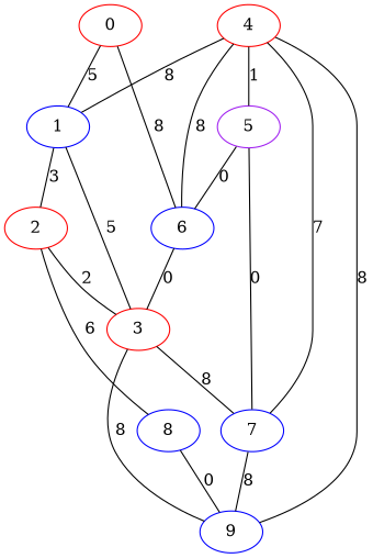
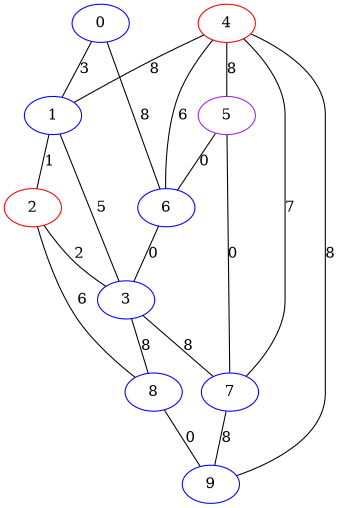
  graph {
    node [color=blue weight=1]
    1
-   0 [color=red]
+   0
    6 [weight=3]
    2 [color=red]
-   3 [color=red]
+   3
    8 [weight=3]
    7 [weight=3]
    9 [weight=3]
    4 [color=red]
    5 [color=purple weight=4]
-   1 -- 2 [label=3]
+   1 -- 2 [label=1]
    1 -- 3 [label=5]
-   0 -- 1 [label=5]
+   0 -- 1 [label=3]
    0 -- 6 [label=8]
    6 -- 3 [label=0]
    2 -- 3 [label=2]
    2 -- 8 [label=6]
    3 -- 7 [label=8]
-   3 -- 9 [label=8]
+   3 -- 8 [label=8]
    8 -- 9 [label=0]
    7 -- 9 [label=8]
    4 -- 1 [label=8]
-   4 -- 6 [label=8]
+   4 -- 6 [label=6]
    4 -- 7 [label=7]
    4 -- 9 [label=8]
-   4 -- 5 [label=1]
+   4 -- 5 [label=8]
    5 -- 6 [label=0]
    5 -- 7 [label=0]
  }
